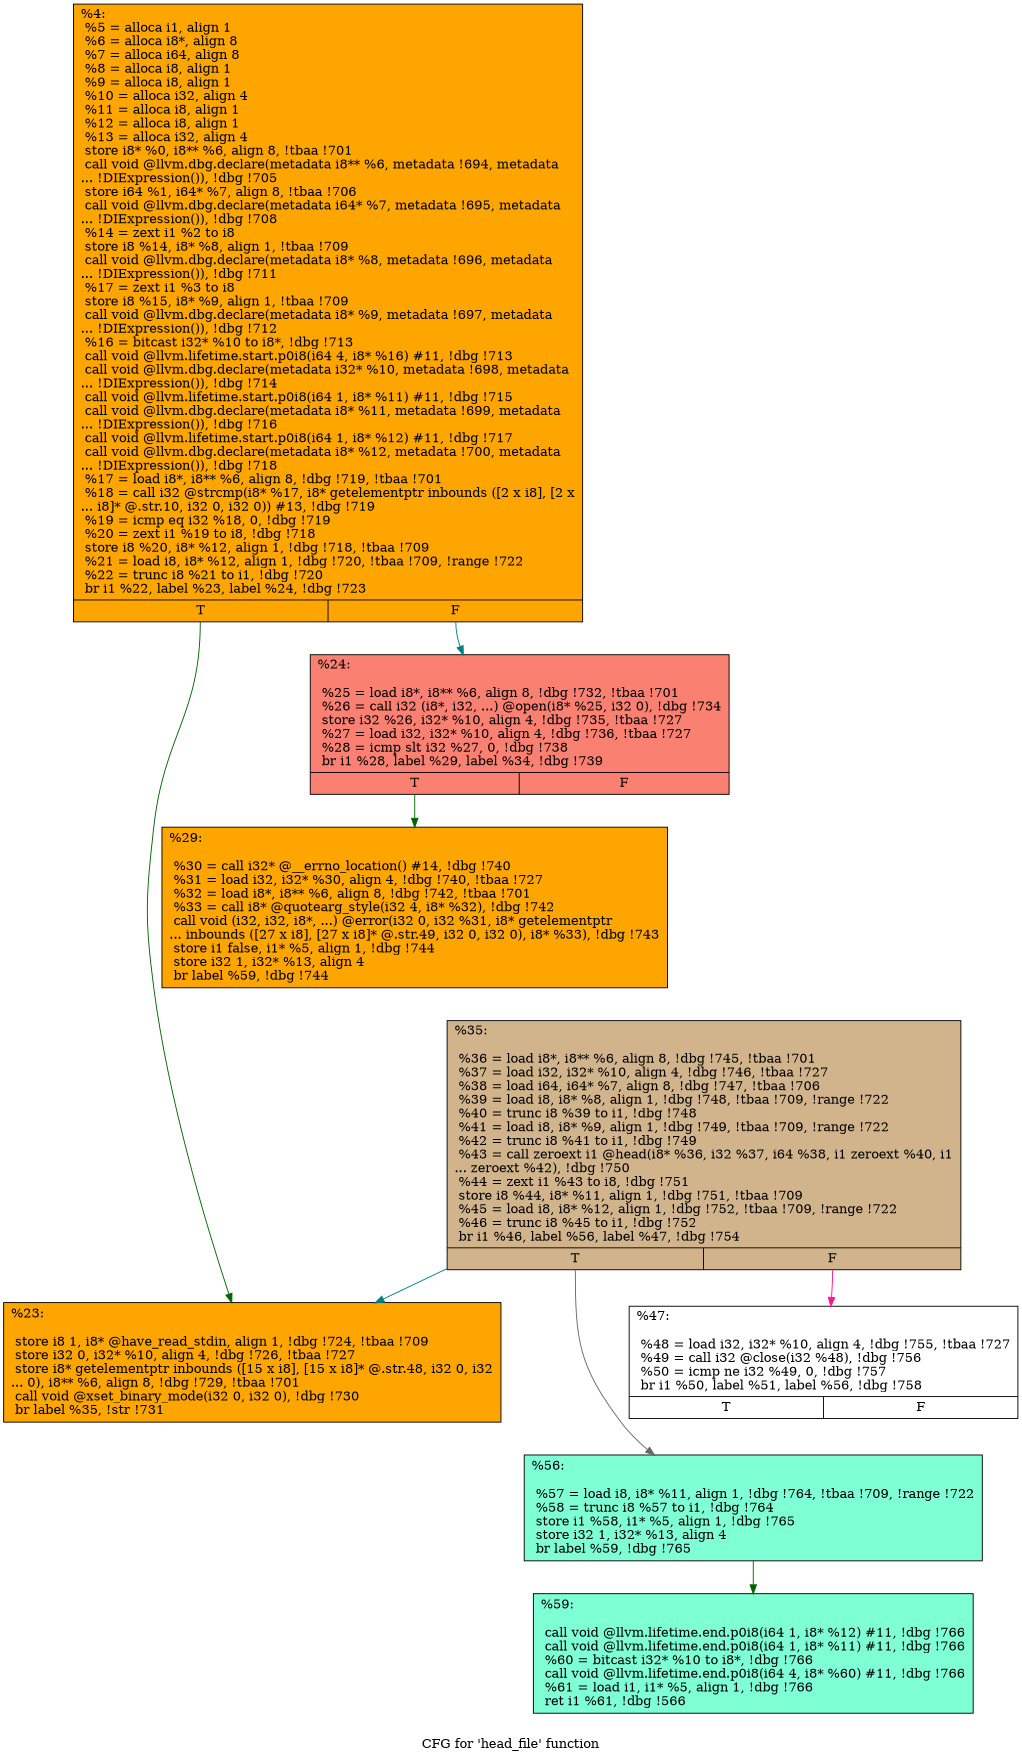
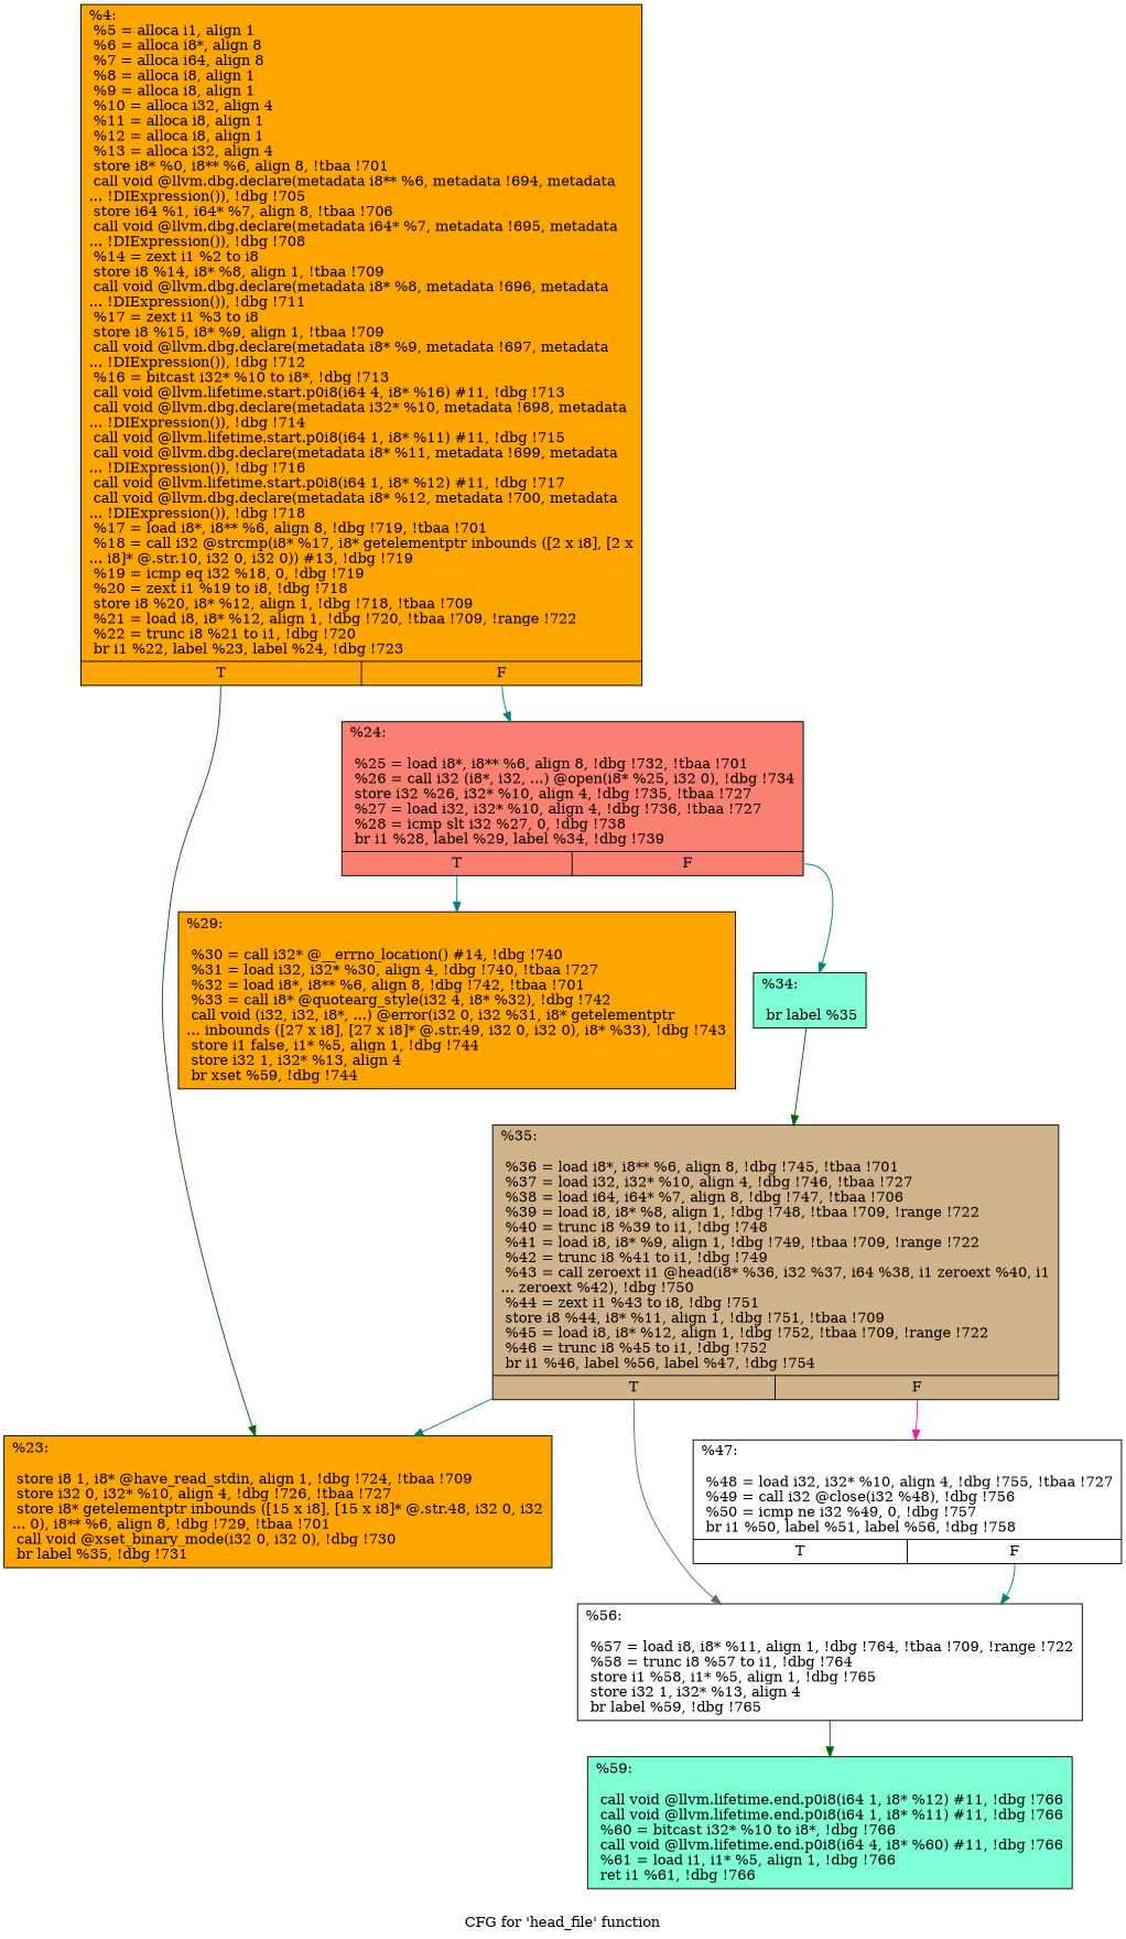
  digraph {
    label="CFG for 'head_file' function"
    node [fillcolor=orange shape=record style=filled]
    edge [color=darkgreen tailport=s1]
    n1 [label="{%4:\l  %5 = alloca i1, align 1\l  %6 = alloca i8*, align 8\l  %7 = alloca i64, align 8\l  %8 = alloca i8, align 1\l  %9 = alloca i8, align 1\l  %10 = alloca i32, align 4\l  %11 = alloca i8, align 1\l  %12 = alloca i8, align 1\l  %13 = alloca i32, align 4\l  store i8* %0, i8** %6, align 8, !tbaa !701\l  call void @llvm.dbg.declare(metadata i8** %6, metadata !694, metadata\l... !DIExpression()), !dbg !705\l  store i64 %1, i64* %7, align 8, !tbaa !706\l  call void @llvm.dbg.declare(metadata i64* %7, metadata !695, metadata\l... !DIExpression()), !dbg !708\l  %14 = zext i1 %2 to i8\l  store i8 %14, i8* %8, align 1, !tbaa !709\l  call void @llvm.dbg.declare(metadata i8* %8, metadata !696, metadata\l... !DIExpression()), !dbg !711\l  %17 = zext i1 %3 to i8\l  store i8 %15, i8* %9, align 1, !tbaa !709\l  call void @llvm.dbg.declare(metadata i8* %9, metadata !697, metadata\l... !DIExpression()), !dbg !712\l  %16 = bitcast i32* %10 to i8*, !dbg !713\l  call void @llvm.lifetime.start.p0i8(i64 4, i8* %16) #11, !dbg !713\l  call void @llvm.dbg.declare(metadata i32* %10, metadata !698, metadata\l... !DIExpression()), !dbg !714\l  call void @llvm.lifetime.start.p0i8(i64 1, i8* %11) #11, !dbg !715\l  call void @llvm.dbg.declare(metadata i8* %11, metadata !699, metadata\l... !DIExpression()), !dbg !716\l  call void @llvm.lifetime.start.p0i8(i64 1, i8* %12) #11, !dbg !717\l  call void @llvm.dbg.declare(metadata i8* %12, metadata !700, metadata\l... !DIExpression()), !dbg !718\l  %17 = load i8*, i8** %6, align 8, !dbg !719, !tbaa !701\l  %18 = call i32 @strcmp(i8* %17, i8* getelementptr inbounds ([2 x i8], [2 x\l... i8]* @.str.10, i32 0, i32 0)) #13, !dbg !719\l  %19 = icmp eq i32 %18, 0, !dbg !719\l  %20 = zext i1 %19 to i8, !dbg !718\l  store i8 %20, i8* %12, align 1, !dbg !718, !tbaa !709\l  %21 = load i8, i8* %12, align 1, !dbg !720, !tbaa !709, !range !722\l  %22 = trunc i8 %21 to i1, !dbg !720\l  br i1 %22, label %23, label %24, !dbg !723\l|{<s0>T|<s1>F}}"]
-   n2 [label="{%23:\l\l  store i8 1, i8* @have_read_stdin, align 1, !dbg !724, !tbaa !709\l  store i32 0, i32* %10, align 4, !dbg !726, !tbaa !727\l  store i8* getelementptr inbounds ([15 x i8], [15 x i8]* @.str.48, i32 0, i32\l... 0), i8** %6, align 8, !dbg !729, !tbaa !701\l  call void @xset_binary_mode(i32 0, i32 0), !dbg !730\l  br label %35, !str !731\l}"]
+   n2 [label="{%23:\l\l  store i8 1, i8* @have_read_stdin, align 1, !dbg !724, !tbaa !709\l  store i32 0, i32* %10, align 4, !dbg !726, !tbaa !727\l  store i8* getelementptr inbounds ([15 x i8], [15 x i8]* @.str.48, i32 0, i32\l... 0), i8** %6, align 8, !dbg !729, !tbaa !701\l  call void @xset_binary_mode(i32 0, i32 0), !dbg !730\l  br label %35, !dbg !731\l}"]
    n3 [fillcolor=salmon label="{%24:\l\l  %25 = load i8*, i8** %6, align 8, !dbg !732, !tbaa !701\l  %26 = call i32 (i8*, i32, ...) @open(i8* %25, i32 0), !dbg !734\l  store i32 %26, i32* %10, align 4, !dbg !735, !tbaa !727\l  %27 = load i32, i32* %10, align 4, !dbg !736, !tbaa !727\l  %28 = icmp slt i32 %27, 0, !dbg !738\l  br i1 %28, label %29, label %34, !dbg !739\l|{<s0>T|<s1>F}}"]
-   n4 [label="{%29:\l\l  %30 = call i32* @__errno_location() #14, !dbg !740\l  %31 = load i32, i32* %30, align 4, !dbg !740, !tbaa !727\l  %32 = load i8*, i8** %6, align 8, !dbg !742, !tbaa !701\l  %33 = call i8* @quotearg_style(i32 4, i8* %32), !dbg !742\l  call void (i32, i32, i8*, ...) @error(i32 0, i32 %31, i8* getelementptr\l... inbounds ([27 x i8], [27 x i8]* @.str.49, i32 0, i32 0), i8* %33), !dbg !743\l  store i1 false, i1* %5, align 1, !dbg !744\l  store i32 1, i32* %13, align 4\l  br label %59, !dbg !744\l}"]
+   n4 [label="{%29:\l\l  %30 = call i32* @__errno_location() #14, !dbg !740\l  %31 = load i32, i32* %30, align 4, !dbg !740, !tbaa !727\l  %32 = load i8*, i8** %6, align 8, !dbg !742, !tbaa !701\l  %33 = call i8* @quotearg_style(i32 4, i8* %32), !dbg !742\l  call void (i32, i32, i8*, ...) @error(i32 0, i32 %31, i8* getelementptr\l... inbounds ([27 x i8], [27 x i8]* @.str.49, i32 0, i32 0), i8* %33), !dbg !743\l  store i1 false, i1* %5, align 1, !dbg !744\l  store i32 1, i32* %13, align 4\l  br xset %59, !dbg !744\l}"]
+   n5 [fillcolor=aquamarine label="{%34:\l\l  br label %35\l}"]
    n6 [fillcolor=tan label="{%35:\l\l  %36 = load i8*, i8** %6, align 8, !dbg !745, !tbaa !701\l  %37 = load i32, i32* %10, align 4, !dbg !746, !tbaa !727\l  %38 = load i64, i64* %7, align 8, !dbg !747, !tbaa !706\l  %39 = load i8, i8* %8, align 1, !dbg !748, !tbaa !709, !range !722\l  %40 = trunc i8 %39 to i1, !dbg !748\l  %41 = load i8, i8* %9, align 1, !dbg !749, !tbaa !709, !range !722\l  %42 = trunc i8 %41 to i1, !dbg !749\l  %43 = call zeroext i1 @head(i8* %36, i32 %37, i64 %38, i1 zeroext %40, i1\l... zeroext %42), !dbg !750\l  %44 = zext i1 %43 to i8, !dbg !751\l  store i8 %44, i8* %11, align 1, !dbg !751, !tbaa !709\l  %45 = load i8, i8* %12, align 1, !dbg !752, !tbaa !709, !range !722\l  %46 = trunc i8 %45 to i1, !dbg !752\l  br i1 %46, label %56, label %47, !dbg !754\l|{<s0>T|<s1>F}}"]
-   n7 [fillcolor=aquamarine label="{%56:\l\l  %57 = load i8, i8* %11, align 1, !dbg !764, !tbaa !709, !range !722\l  %58 = trunc i8 %57 to i1, !dbg !764\l  store i1 %58, i1* %5, align 1, !dbg !765\l  store i32 1, i32* %13, align 4\l  br label %59, !dbg !765\l}"]
+   n7 [fillcolor=white label="{%56:\l\l  %57 = load i8, i8* %11, align 1, !dbg !764, !tbaa !709, !range !722\l  %58 = trunc i8 %57 to i1, !dbg !764\l  store i1 %58, i1* %5, align 1, !dbg !765\l  store i32 1, i32* %13, align 4\l  br label %59, !dbg !765\l}"]
    n8 [fillcolor=white label="{%47:\l\l  %48 = load i32, i32* %10, align 4, !dbg !755, !tbaa !727\l  %49 = call i32 @close(i32 %48), !dbg !756\l  %50 = icmp ne i32 %49, 0, !dbg !757\l  br i1 %50, label %51, label %56, !dbg !758\l|{<s0>T|<s1>F}}"]
-   n9 [fillcolor=aquamarine label="{%59:\l\l  call void @llvm.lifetime.end.p0i8(i64 1, i8* %12) #11, !dbg !766\l  call void @llvm.lifetime.end.p0i8(i64 1, i8* %11) #11, !dbg !766\l  %60 = bitcast i32* %10 to i8*, !dbg !766\l  call void @llvm.lifetime.end.p0i8(i64 4, i8* %60) #11, !dbg !766\l  %61 = load i1, i1* %5, align 1, !dbg !766\l  ret i1 %61, !dbg !566\l}"]
+   n9 [fillcolor=aquamarine label="{%59:\l\l  call void @llvm.lifetime.end.p0i8(i64 1, i8* %12) #11, !dbg !766\l  call void @llvm.lifetime.end.p0i8(i64 1, i8* %11) #11, !dbg !766\l  %60 = bitcast i32* %10 to i8*, !dbg !766\l  call void @llvm.lifetime.end.p0i8(i64 4, i8* %60) #11, !dbg !766\l  %61 = load i1, i1* %5, align 1, !dbg !766\l  ret i1 %61, !dbg !766\l}"]
    n1 -> n2 [tailport=s0]
    n1 -> n3 [color=teal]
-   n3 -> n4 [tailport=s0]
+   n3 -> n4 [color=teal tailport=s0]
+   n3 -> n5 [color=teal]
+   n5 -> n6 [tailport=""]
    n6 -> n2 [color=teal tailport=""]
    n6 -> n7 [color=gray40 tailport=s0]
    n6 -> n8 [color=deeppink]
    n7 -> n9 [tailport=""]
+   n8 -> n7 [color=teal]
  }
